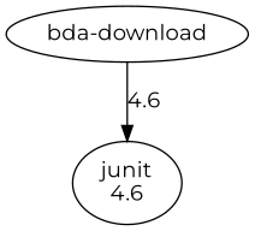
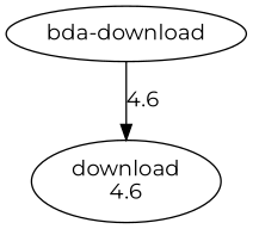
  digraph {
    fontname=Montserrat
    node [fontname=Montserrat]
    n1 [label="bda-download"]
-   n2 [label="junit\n4.6"]
+   n2 [label="download\n4.6"]
    n1 -> n2 [label=4.6 fontname=Montserrat]
  }
